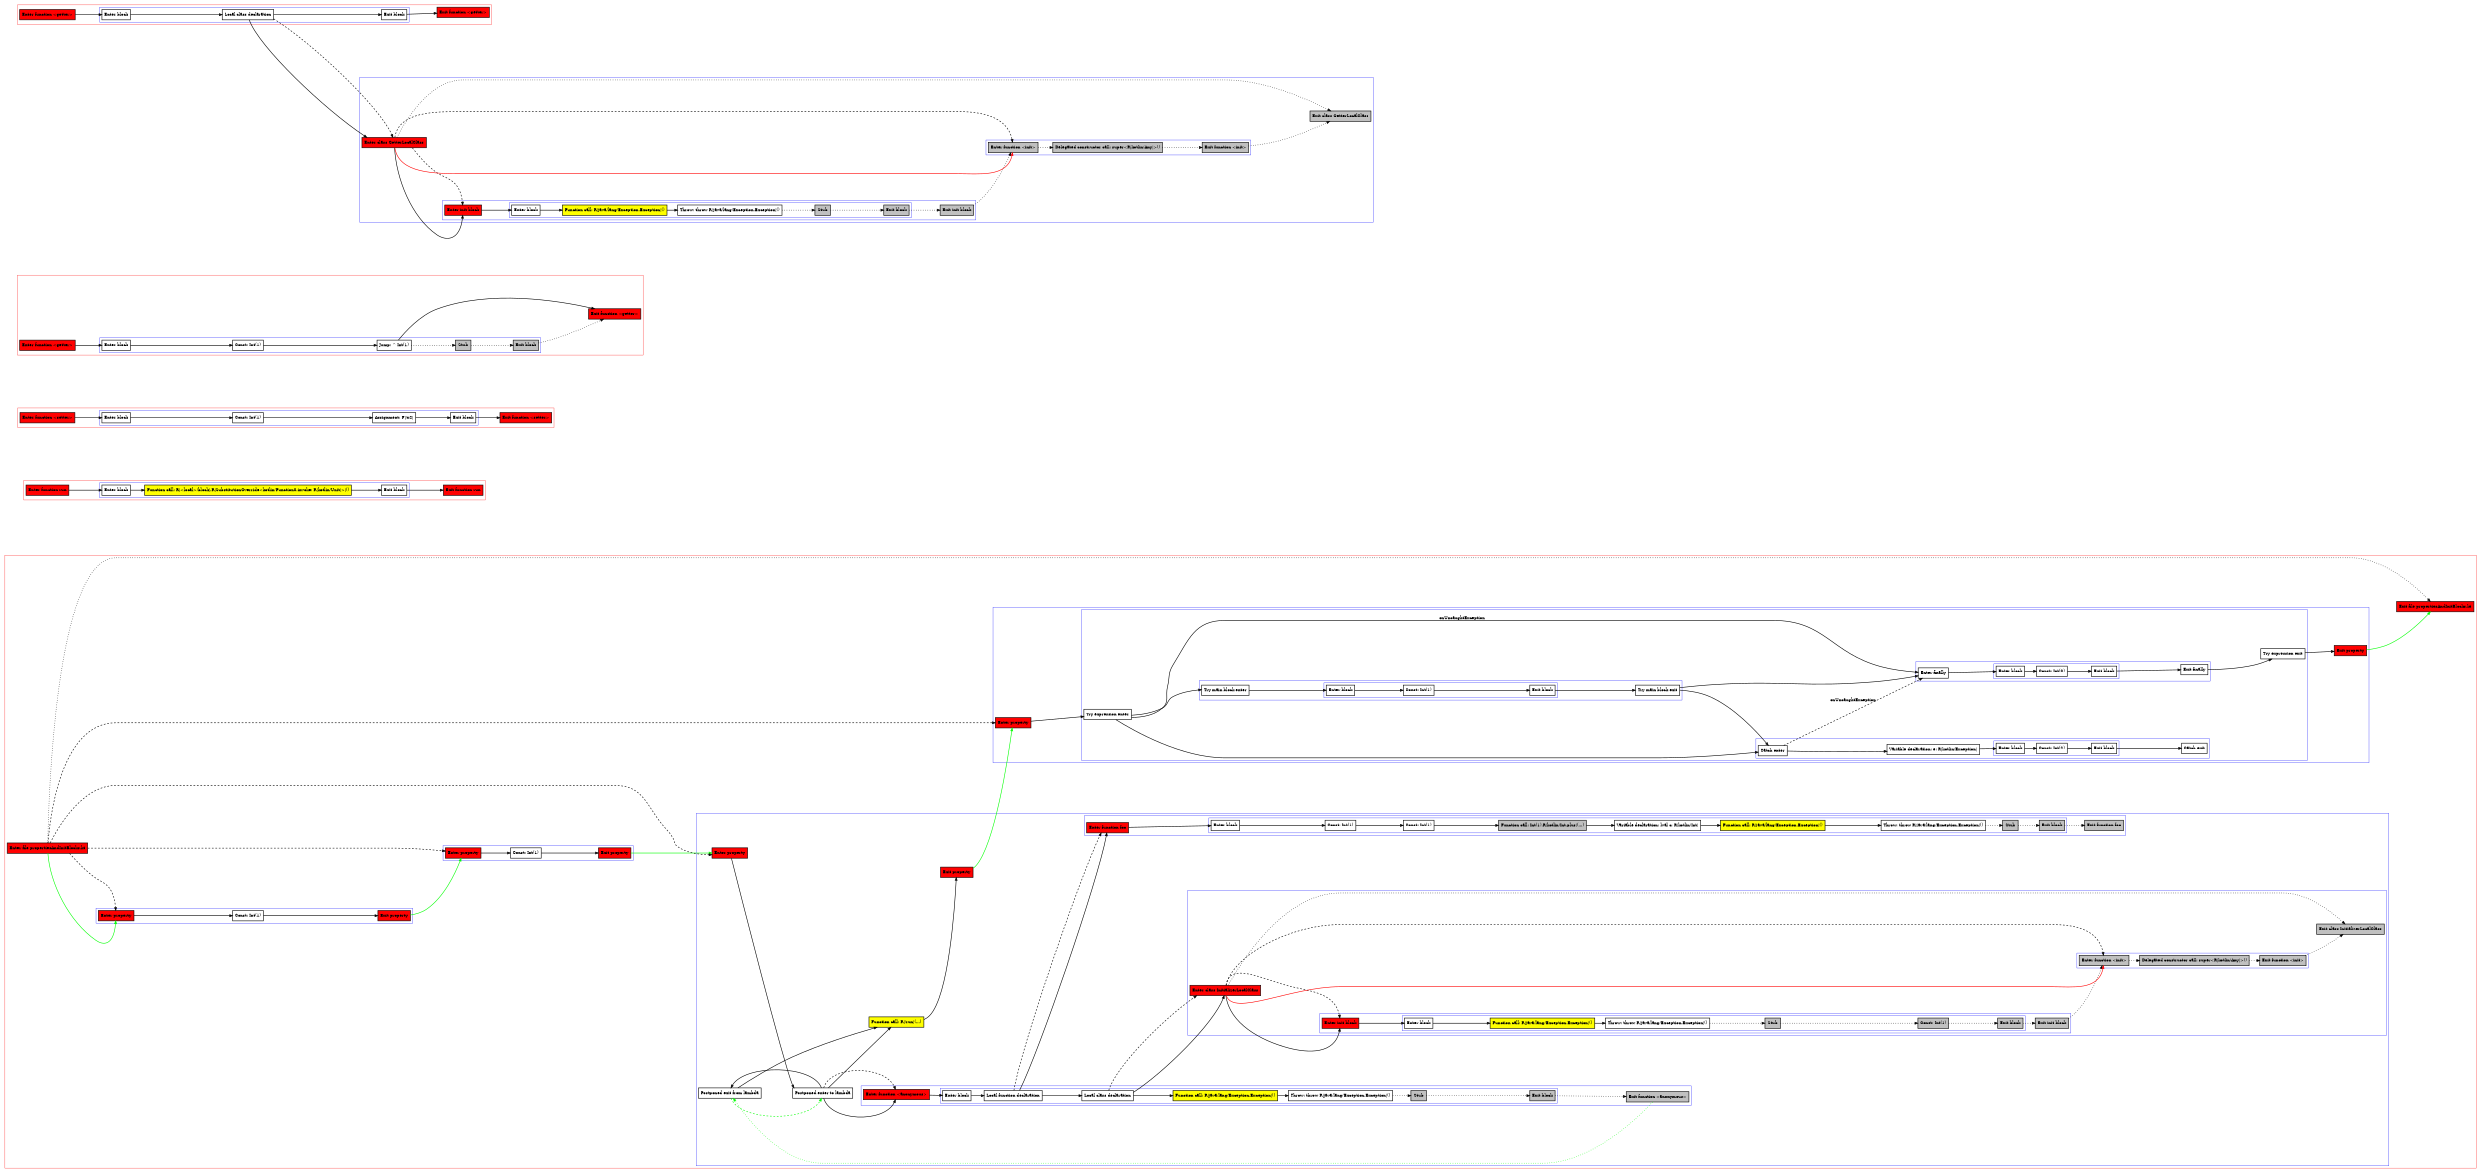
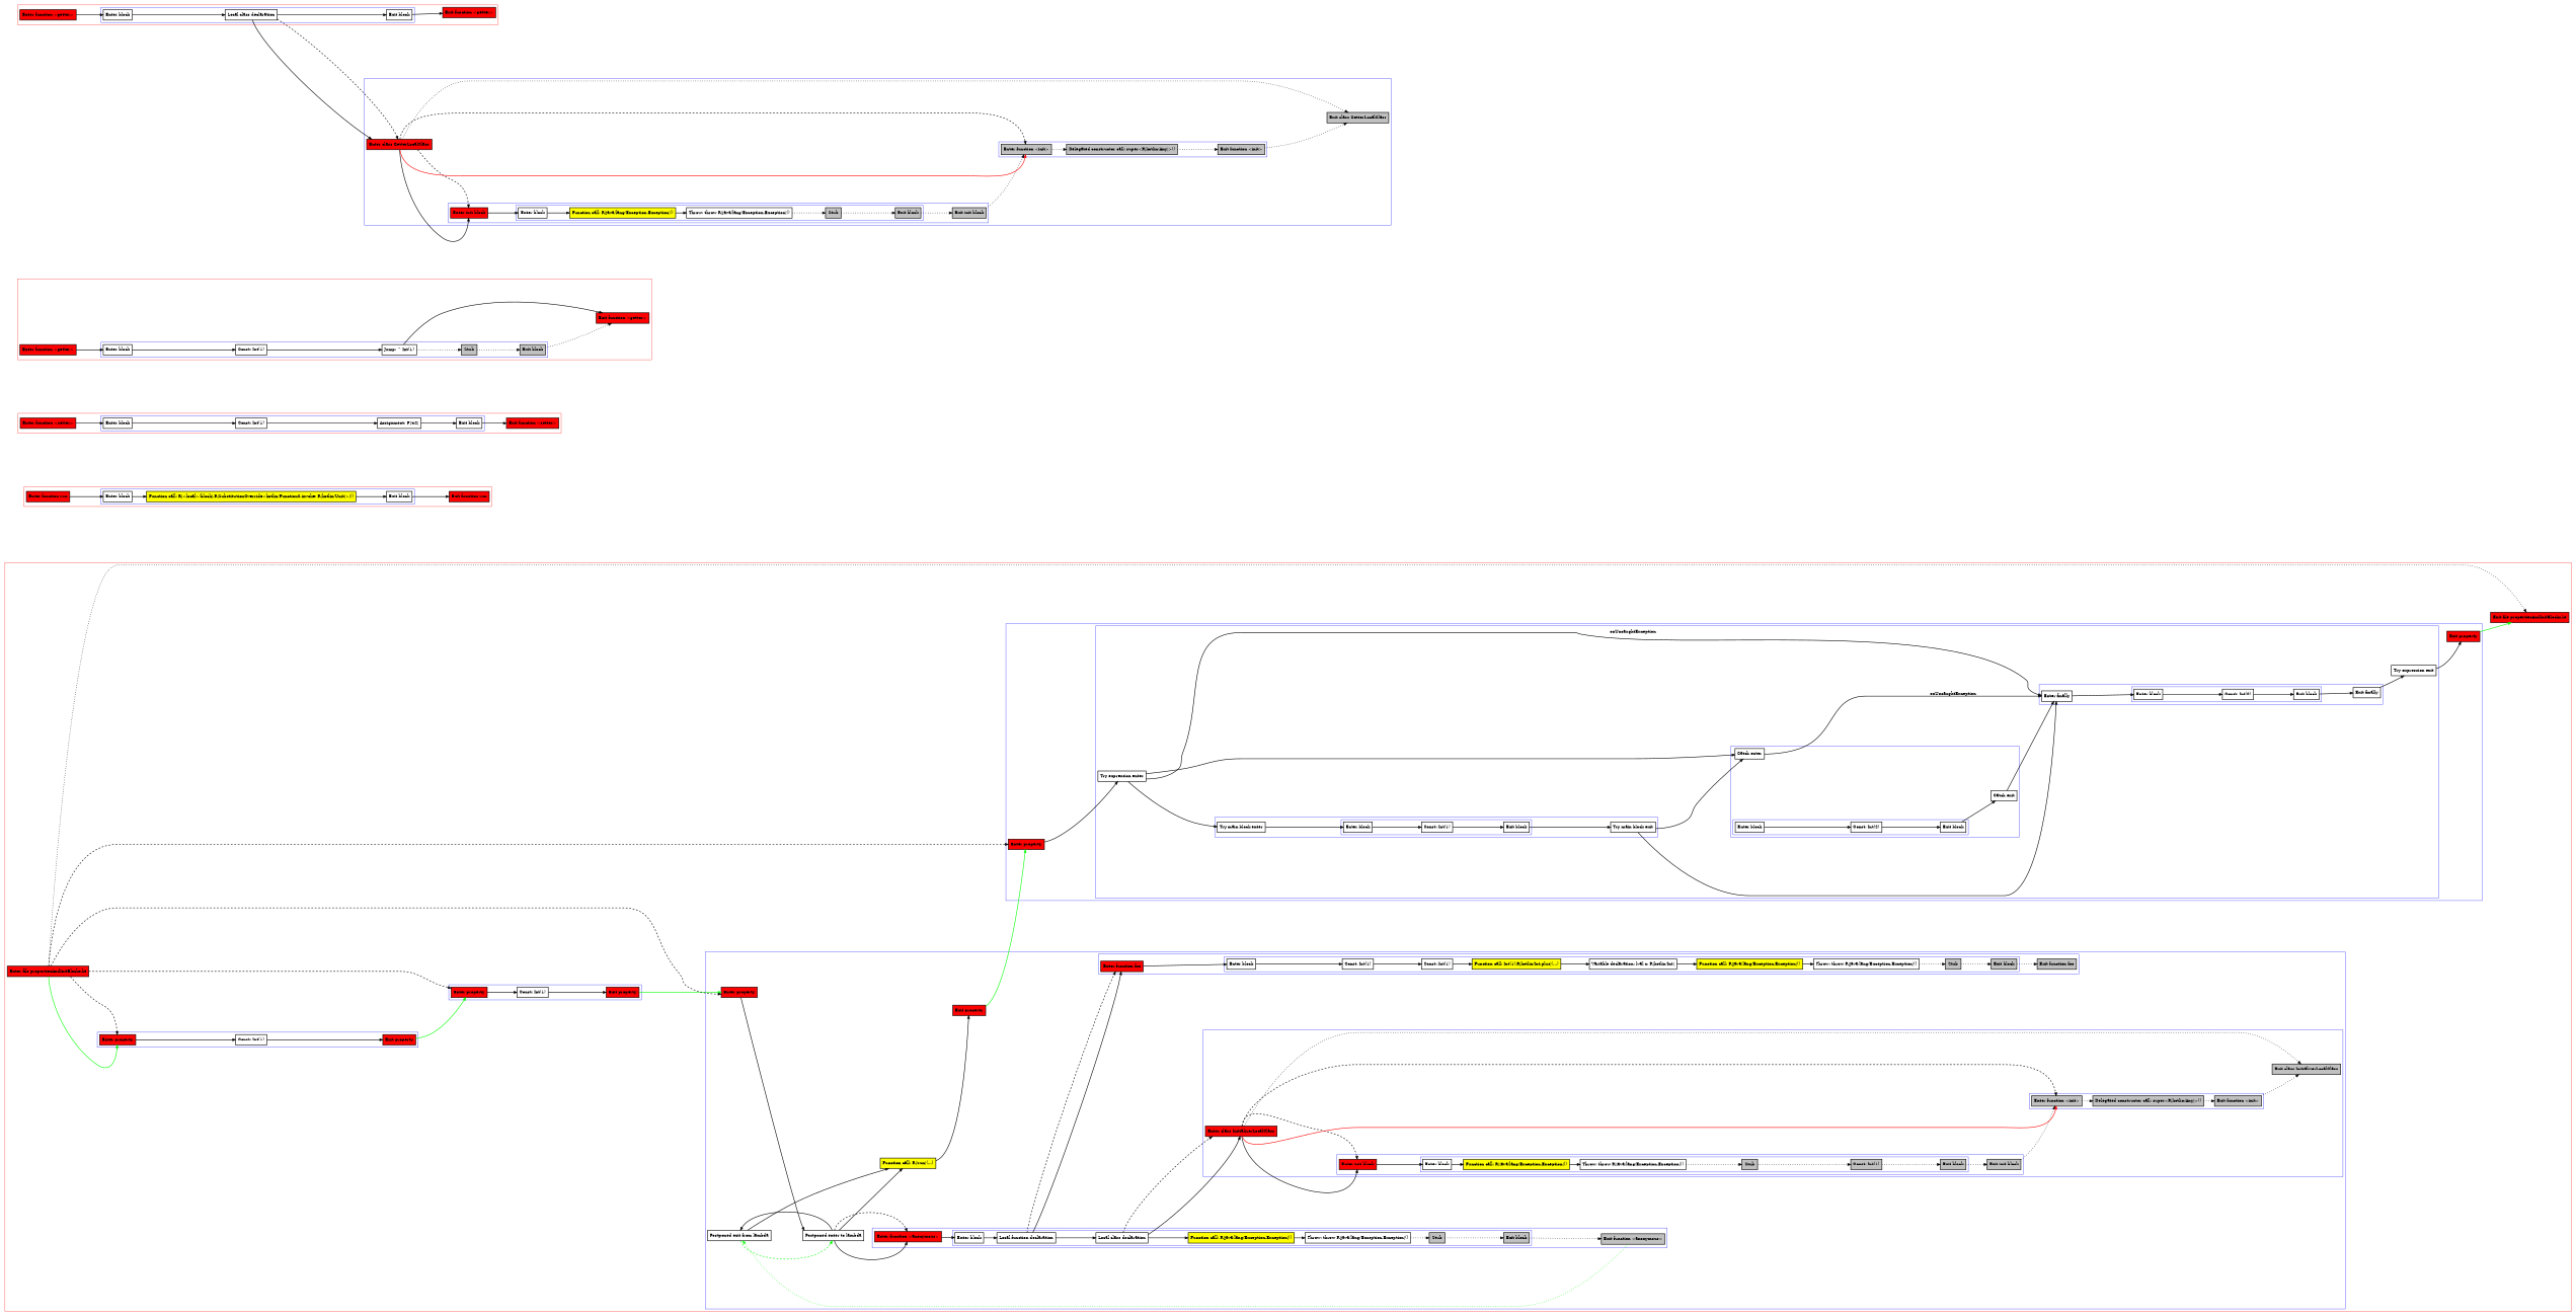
  digraph {
    nodesep=3
    rankdir=LR
    node [penwidth=2 shape=box style=filled]
    edge [penwidth=2]
    n1 [fillcolor=red label="Enter property"]
    n2 [label="Const: Int(1)" style=""]
    n3 [fillcolor=red label="Exit property"]
    n4 [fillcolor=red label="Enter property"]
    n5 [label="Const: Int(1)" style=""]
    n6 [fillcolor=red label="Exit property"]
    n7 [label="Enter block" style=""]
    n8 [label="Local function declaration" style=""]
    n9 [label="Local class declaration" style=""]
    n10 [fillcolor=yellow label="Function call: R|java/lang/Exception.Exception|()"]
    n11 [label="Throw: throw R|java/lang/Exception.Exception|()" style=""]
    n12 [fillcolor=gray label=Stub]
    n13 [fillcolor=gray label="Exit block"]
    n14 [fillcolor=red label="Enter function <anonymous>"]
    n15 [fillcolor=gray label="Exit function <anonymous>"]
    n16 [label="Enter block" style=""]
    n17 [fillcolor=yellow label="Function call: R|java/lang/Exception.Exception|()"]
    n18 [label="Throw: throw R|java/lang/Exception.Exception|()" style=""]
    n19 [fillcolor=gray label=Stub]
    n20 [fillcolor=gray label="Const: Int(1)"]
    n21 [fillcolor=gray label="Exit block"]
    n22 [fillcolor=red label="Enter init block"]
    n23 [fillcolor=gray label="Exit init block"]
    n24 [fillcolor=gray label="Enter function <init>"]
    n25 [fillcolor=gray label="Delegated constructor call: super<R|kotlin/Any|>()"]
    n26 [fillcolor=gray label="Exit function <init>"]
    n27 [fillcolor=red label="Enter class InitializerLocalClass"]
    n28 [fillcolor=gray label="Exit class InitializerLocalClass"]
    n29 [label="Enter block" style=""]
    n30 [label="Const: Int(1)" style=""]
    n31 [label="Const: Int(1)" style=""]
-   n32 [fillcolor=gray label="Function call: Int(1).R|kotlin/Int.plus|(...)"]
+   n32 [fillcolor=yellow label="Function call: Int(1).R|kotlin/Int.plus|(...)"]
    n33 [label="Variable declaration: lval c: R|kotlin/Int|" style=""]
    n34 [fillcolor=yellow label="Function call: R|java/lang/Exception.Exception|()"]
    n35 [label="Throw: throw R|java/lang/Exception.Exception|()" style=""]
    n36 [fillcolor=gray label=Stub]
    n37 [fillcolor=gray label="Exit block"]
    n38 [fillcolor=red label="Enter function foo"]
    n39 [fillcolor=gray label="Exit function foo"]
    n40 [fillcolor=red label="Enter property"]
    n41 [label="Postponed enter to lambda" style=""]
    n42 [label="Postponed exit from lambda" style=""]
    n43 [fillcolor=yellow label="Function call: R|/run|(...)"]
    n44 [fillcolor=red label="Exit property"]
    n45 [label="Enter block" style=""]
    n46 [label="Const: Int(1)" style=""]
    n47 [label="Exit block" style=""]
    n48 [label="Try main block enter" style=""]
    n49 [label="Try main block exit" style=""]
    n50 [label="Enter block" style=""]
    n51 [label="Const: Int(2)" style=""]
    n52 [label="Exit block" style=""]
    n53 [label="Catch enter" style=""]
-   n54 [label="Variable declaration: e: R|kotlin/Exception|" style=""]
    n55 [label="Catch exit" style=""]
    n56 [label="Enter block" style=""]
    n57 [label="Const: Int(0)" style=""]
    n58 [label="Exit block" style=""]
    n59 [label="Enter finally" style=""]
    n60 [label="Exit finally" style=""]
    n61 [label="Try expression enter" style=""]
    n62 [label="Try expression exit" style=""]
    n63 [fillcolor=red label="Enter property"]
    n64 [fillcolor=red label="Exit property"]
    n65 [fillcolor=red label="Enter file propertiesAndInitBlocks.kt"]
    n66 [fillcolor=red label="Exit file propertiesAndInitBlocks.kt"]
    n67 [label="Enter block" style=""]
    n68 [fillcolor=yellow label="Function call: R|<local>/block|.R|SubstitutionOverride<kotlin/Function0.invoke: R|kotlin/Unit|>|()"]
    n69 [label="Exit block" style=""]
    n70 [fillcolor=red label="Enter function run"]
    n71 [fillcolor=red label="Exit function run"]
    n72 [label="Enter block" style=""]
    n73 [label="Const: Int(1)" style=""]
    n74 [label="Assignment: F|/x2|" style=""]
    n75 [label="Exit block" style=""]
    n76 [fillcolor=red label="Enter function <setter>"]
    n77 [fillcolor=red label="Exit function <setter>"]
    n78 [label="Enter block" style=""]
    n79 [label="Const: Int(1)" style=""]
    n80 [label="Jump: ^ Int(1)" style=""]
    n81 [fillcolor=gray label=Stub]
    n82 [fillcolor=gray label="Exit block"]
    n83 [fillcolor=red label="Enter function <getter>"]
    n84 [fillcolor=red label="Exit function <getter>"]
    n85 [label="Enter block" style=""]
    n86 [label="Local class declaration" style=""]
    n87 [label="Exit block" style=""]
    n88 [fillcolor=red label="Enter function <getter>"]
    n89 [fillcolor=red label="Exit function <getter>"]
    n90 [label="Enter block" style=""]
    n91 [fillcolor=yellow label="Function call: R|java/lang/Exception.Exception|()"]
    n92 [label="Throw: throw R|java/lang/Exception.Exception|()" style=""]
    n93 [fillcolor=gray label=Stub]
    n94 [fillcolor=gray label="Exit block"]
    n95 [fillcolor=red label="Enter init block"]
    n96 [fillcolor=gray label="Exit init block"]
    n97 [fillcolor=gray label="Enter function <init>"]
    n98 [fillcolor=gray label="Delegated constructor call: super<R|kotlin/Any|>()"]
    n99 [fillcolor=gray label="Exit function <init>"]
    n100 [fillcolor=red label="Enter class GetterLocalClass"]
    n101 [fillcolor=gray label="Exit class GetterLocalClass"]
    subgraph cluster_1 {
      color=red
      n65
      n66
      subgraph cluster_2 {
        color=blue
        n1
        n2
        n3
      }
      subgraph cluster_3 {
        color=blue
        n4
        n5
        n6
      }
      subgraph cluster_4 {
        color=blue
        n40
        n41
        n42
        n43
        n44
        subgraph cluster_5 {
          color=blue
          n14
          n15
          subgraph cluster_6 {
            color=blue
            n7
            n8
            n9
            n10
            n11
            n12
            n13
          }
        }
        subgraph cluster_7 {
          color=blue
          n27
          n28
          subgraph cluster_8 {
            color=blue
            n22
            n23
            subgraph cluster_9 {
              color=blue
              n16
              n17
              n18
              n19
              n20
              n21
            }
          }
          subgraph cluster_10 {
            color=blue
            n24
            n25
            n26
          }
        }
        subgraph cluster_11 {
          color=blue
          n38
          n39
          subgraph cluster_12 {
            color=blue
            n29
            n30
            n31
            n32
            n33
            n34
            n35
            n36
            n37
          }
        }
      }
      subgraph cluster_13 {
        color=blue
        n63
        n64
        subgraph cluster_14 {
          color=blue
          n61
          n62
          subgraph cluster_15 {
            color=blue
            n48
            n49
            subgraph cluster_16 {
              color=blue
              n45
              n46
              n47
            }
          }
          subgraph cluster_17 {
            color=blue
            n53
-           n54
            n55
            subgraph cluster_18 {
              color=blue
              n50
              n51
              n52
            }
          }
          subgraph cluster_19 {
            color=blue
            n59
            n60
            subgraph cluster_20 {
              color=blue
              n56
              n57
              n58
            }
          }
        }
      }
    }
    subgraph cluster_21 {
      color=red
      n70
      n71
      subgraph cluster_22 {
        color=blue
        n67
        n68
        n69
      }
    }
    subgraph cluster_23 {
      color=red
      n76
      n77
      subgraph cluster_24 {
        color=blue
        n72
        n73
        n74
        n75
      }
    }
    subgraph cluster_25 {
      color=red
      n83
      n84
      subgraph cluster_26 {
        color=blue
        n78
        n79
        n80
        n81
        n82
      }
    }
    subgraph cluster_27 {
      color=red
      n88
      n89
      subgraph cluster_28 {
        color=blue
        n85
        n86
        n87
      }
    }
    subgraph cluster_29 {
      color=blue
      n100
      n101
      subgraph cluster_30 {
        color=blue
        n95
        n96
        subgraph cluster_31 {
          color=blue
          n90
          n91
          n92
          n93
          n94
        }
      }
      subgraph cluster_32 {
        color=blue
        n97
        n98
        n99
      }
    }
    n1 -> n2
    n2 -> n3
    n3 -> n4 [color=green]
    n4 -> n5
    n5 -> n6
    n6 -> n40 [color=green]
    n7 -> n8
    n8 -> n9
    n8 -> n38
    n8 -> n38 [style=dashed]
    n9 -> n10
    n9 -> n27
    n9 -> n27 [style=dashed]
    n10 -> n11
    n11 -> n12 [style=dotted]
    n12 -> n13 [style=dotted]
    n13 -> n15 [style=dotted]
    n14 -> n7
    n15 -> n42 [color=green style=dotted]
    n16 -> n17
    n17 -> n18
    n18 -> n19 [style=dotted]
    n19 -> n20 [style=dotted]
    n20 -> n21 [style=dotted]
    n21 -> n23 [style=dotted]
    n22 -> n16
    n23 -> n24 [style=dotted]
    n24 -> n25 [style=dotted]
    n25 -> n26 [style=dotted]
    n26 -> n28 [style=dotted]
    n27 -> n22
    n27 -> n22 [style=dashed]
    n27 -> n24 [color=red]
    n27 -> n24 [style=dashed]
    n27 -> n28 [style=dotted]
    n29 -> n30
    n30 -> n31
    n31 -> n32
    n32 -> n33
    n33 -> n34
    n34 -> n35
    n35 -> n36 [style=dotted]
    n36 -> n37 [style=dotted]
    n37 -> n39 [style=dotted]
    n38 -> n29
    n40 -> n41
    n41 -> n14
    n41 -> n14 [style=dashed]
    n41 -> n42
    n41 -> n43
    n42 -> n41 [color=green style=dashed]
    n42 -> n43
    n43 -> n44
    n44 -> n63 [color=green]
    n45 -> n46
    n46 -> n47
    n47 -> n49
    n48 -> n45
    n49 -> n53
    n49 -> n59
    n50 -> n51
    n51 -> n52
    n52 -> n55
-   n53 -> n54
-   n53 -> n59 [label=onUncaughtException style=dashed]
-   n54 -> n50
+   n53 -> n59 [label=onUncaughtException]
+   n55 -> n59
    n56 -> n57
    n57 -> n58
    n58 -> n60
    n59 -> n56
    n60 -> n62
    n61 -> n48
    n61 -> n53
    n61 -> n59 [label=onUncaughtException]
    n62 -> n64
    n63 -> n61
    n64 -> n66 [color=green]
    n65 -> n1 [color=green]
    n65 -> n1 [style=dashed]
    n65 -> n4 [style=dashed]
    n65 -> n40 [style=dashed]
    n65 -> n63 [style=dashed]
    n65 -> n66 [style=dotted]
    n67 -> n68
    n68 -> n69
    n69 -> n71
    n70 -> n67
    n72 -> n73
    n73 -> n74
    n74 -> n75
    n75 -> n77
    n76 -> n72
    n78 -> n79
    n79 -> n80
    n80 -> n81 [style=dotted]
    n80 -> n84
    n81 -> n82 [style=dotted]
    n82 -> n84 [style=dotted]
    n83 -> n78
    n85 -> n86
    n86 -> n87
    n86 -> n100
    n86 -> n100 [style=dashed]
    n87 -> n89
    n88 -> n85
    n90 -> n91
    n91 -> n92
    n92 -> n93 [style=dotted]
    n93 -> n94 [style=dotted]
    n94 -> n96 [style=dotted]
    n95 -> n90
    n96 -> n97 [style=dotted]
    n97 -> n98 [style=dotted]
    n98 -> n99 [style=dotted]
    n99 -> n101 [style=dotted]
    n100 -> n95
    n100 -> n95 [style=dashed]
    n100 -> n97 [color=red]
    n100 -> n97 [style=dashed]
    n100 -> n101 [style=dotted]
  }
